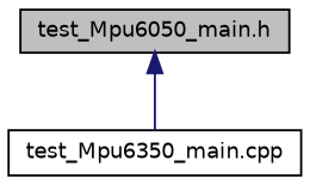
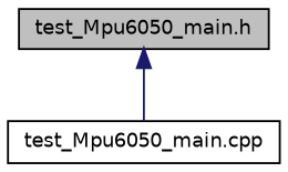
  digraph {
    node [color=black fontname=Helvetica fontsize=10 shape=record style=filled]
    n1 [fillcolor=grey75 fontcolor=black height=0.2 label="test_Mpu6050_main.h" width=0.4]
-   n2 [fillcolor=white height=0.2 label="test_Mpu6350_main.cpp" width=0.4]
+   n2 [fillcolor=white height=0.2 label="test_Mpu6050_main.cpp" width=0.4]
    n1 -> n2 [color=midnightblue dir=back fontname=Helvetica fontsize=10 labelfontname=Helvetica labelfontsize=10 style=solid]
  }
